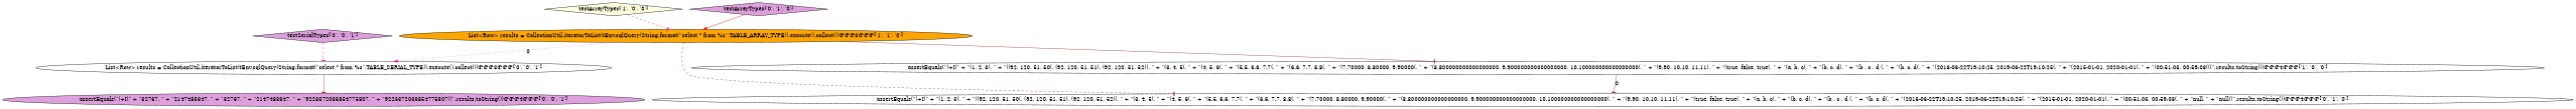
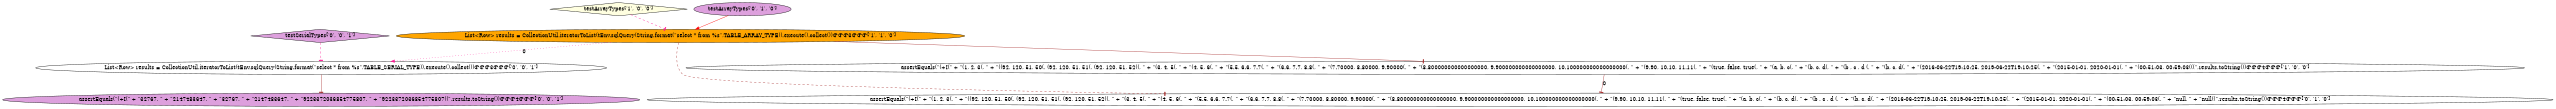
  digraph {
    fontname="DejaVu Serif"
    node [fillcolor=white shape=ellipse style=filled fontname="DejaVu Serif"]
    edge [style=solid color=brown arrowhead=tee fontname="DejaVu Serif"]
    n1 [label="assertEquals(\"(+I(\" + \"(1, 2, 3(, \" + \"((92, 120, 51, 50(, (92, 120, 51, 51(, (92, 120, 51, 52((, \" + \"(3, 4, 5(, \" + \"(4, 5, 6(, \" + \"(5.5, 6.6, 7.7(, \" + \"(6.6, 7.7, 8.8(, \" + \"(7.70000, 8.80000, 9.90000(, \" + \"(8.800000000000000000, 9.900000000000000000, 10.100000000000000000(, \" + \"(9.90, 10.10, 11.11(, \" + \"(true, false, true(, \" + \"(a, b, c(, \" + \"(b, c, d(, \" + \"(b , c , d (, \" + \"(b, c, d(, \" + \"(2016-06-22T19:10:25, 2019-06-22T19:10:25(, \" + \"(2015-01-01, 2020-01-01(, \" + \"(00:51:03, 00:59:03(, \" + \"null, \" + \"null((\",results.toString())@@@4@@@['0', '1', '0']"]
    n2 [label="List<Row> results = CollectionUtil.iteratorToList(tEnv.sqlQuery(String.format(\"select * from %s\",TABLE_SERIAL_TYPE)).execute().collect())@@@3@@@['0', '0', '1']"]
    n3 [fillcolor=plum label="assertEquals(\"(+I(\" + \"32767, \" + \"2147483647, \" + \"32767, \" + \"2147483647, \" + \"9223372036854775807, \" + \"9223372036854775807((\",results.toString())@@@4@@@['0', '0', '1']"]
    n4 [fillcolor=lightyellow label="testArrayTypes['1', '0', '0']" shape=diamond]
    n5 [fillcolor=orange label="List<Row> results = CollectionUtil.iteratorToList(tEnv.sqlQuery(String.format(\"select * from %s\",TABLE_ARRAY_TYPE)).execute().collect())@@@3@@@['1', '1', '0']"]
-   n6 [fillcolor=plum label="testArrayTypes['0', '1', '0']" shape=diamond]
+   n6 [fillcolor=plum label="testArrayTypes['0', '1', '0']"]
    n7 [fillcolor=plum label="testSerialTypes['0', '0', '1']" shape=diamond]
    n8 [label="assertEquals(\"(+I(\" + \"(1, 2, 3(, \" + \"((92, 120, 51, 50(, (92, 120, 51, 51(, (92, 120, 51, 52((, \" + \"(3, 4, 5(, \" + \"(4, 5, 6(, \" + \"(5.5, 6.6, 7.7(, \" + \"(6.6, 7.7, 8.8(, \" + \"(7.70000, 8.80000, 9.90000(, \" + \"(8.800000000000000000, 9.900000000000000000, 10.100000000000000000(, \" + \"(9.90, 10.10, 11.11(, \" + \"(true, false, true(, \" + \"(a, b, c(, \" + \"(b, c, d(, \" + \"(b , c , d (, \" + \"(b, c, d(, \" + \"(2016-06-22T19:10:25, 2019-06-22T19:10:25(, \" + \"(2015-01-01, 2020-01-01(, \" + \"(00:51:03, 00:59:03(((\",results.toString())@@@4@@@['1', '0', '0']"]
    n2 -> n3
    n4 -> n5 [style=dashed color=deeppink]
    n5 -> n1 [style=dashed]
    n5 -> n2 [label=0 style=dotted color=deeppink arrowhead=normal]
    n5 -> n8
    n6 -> n5 [color=red arrowhead=normal]
    n7 -> n2 [style=dashed color=deeppink]
    n8 -> n1 [label=0]
  }
